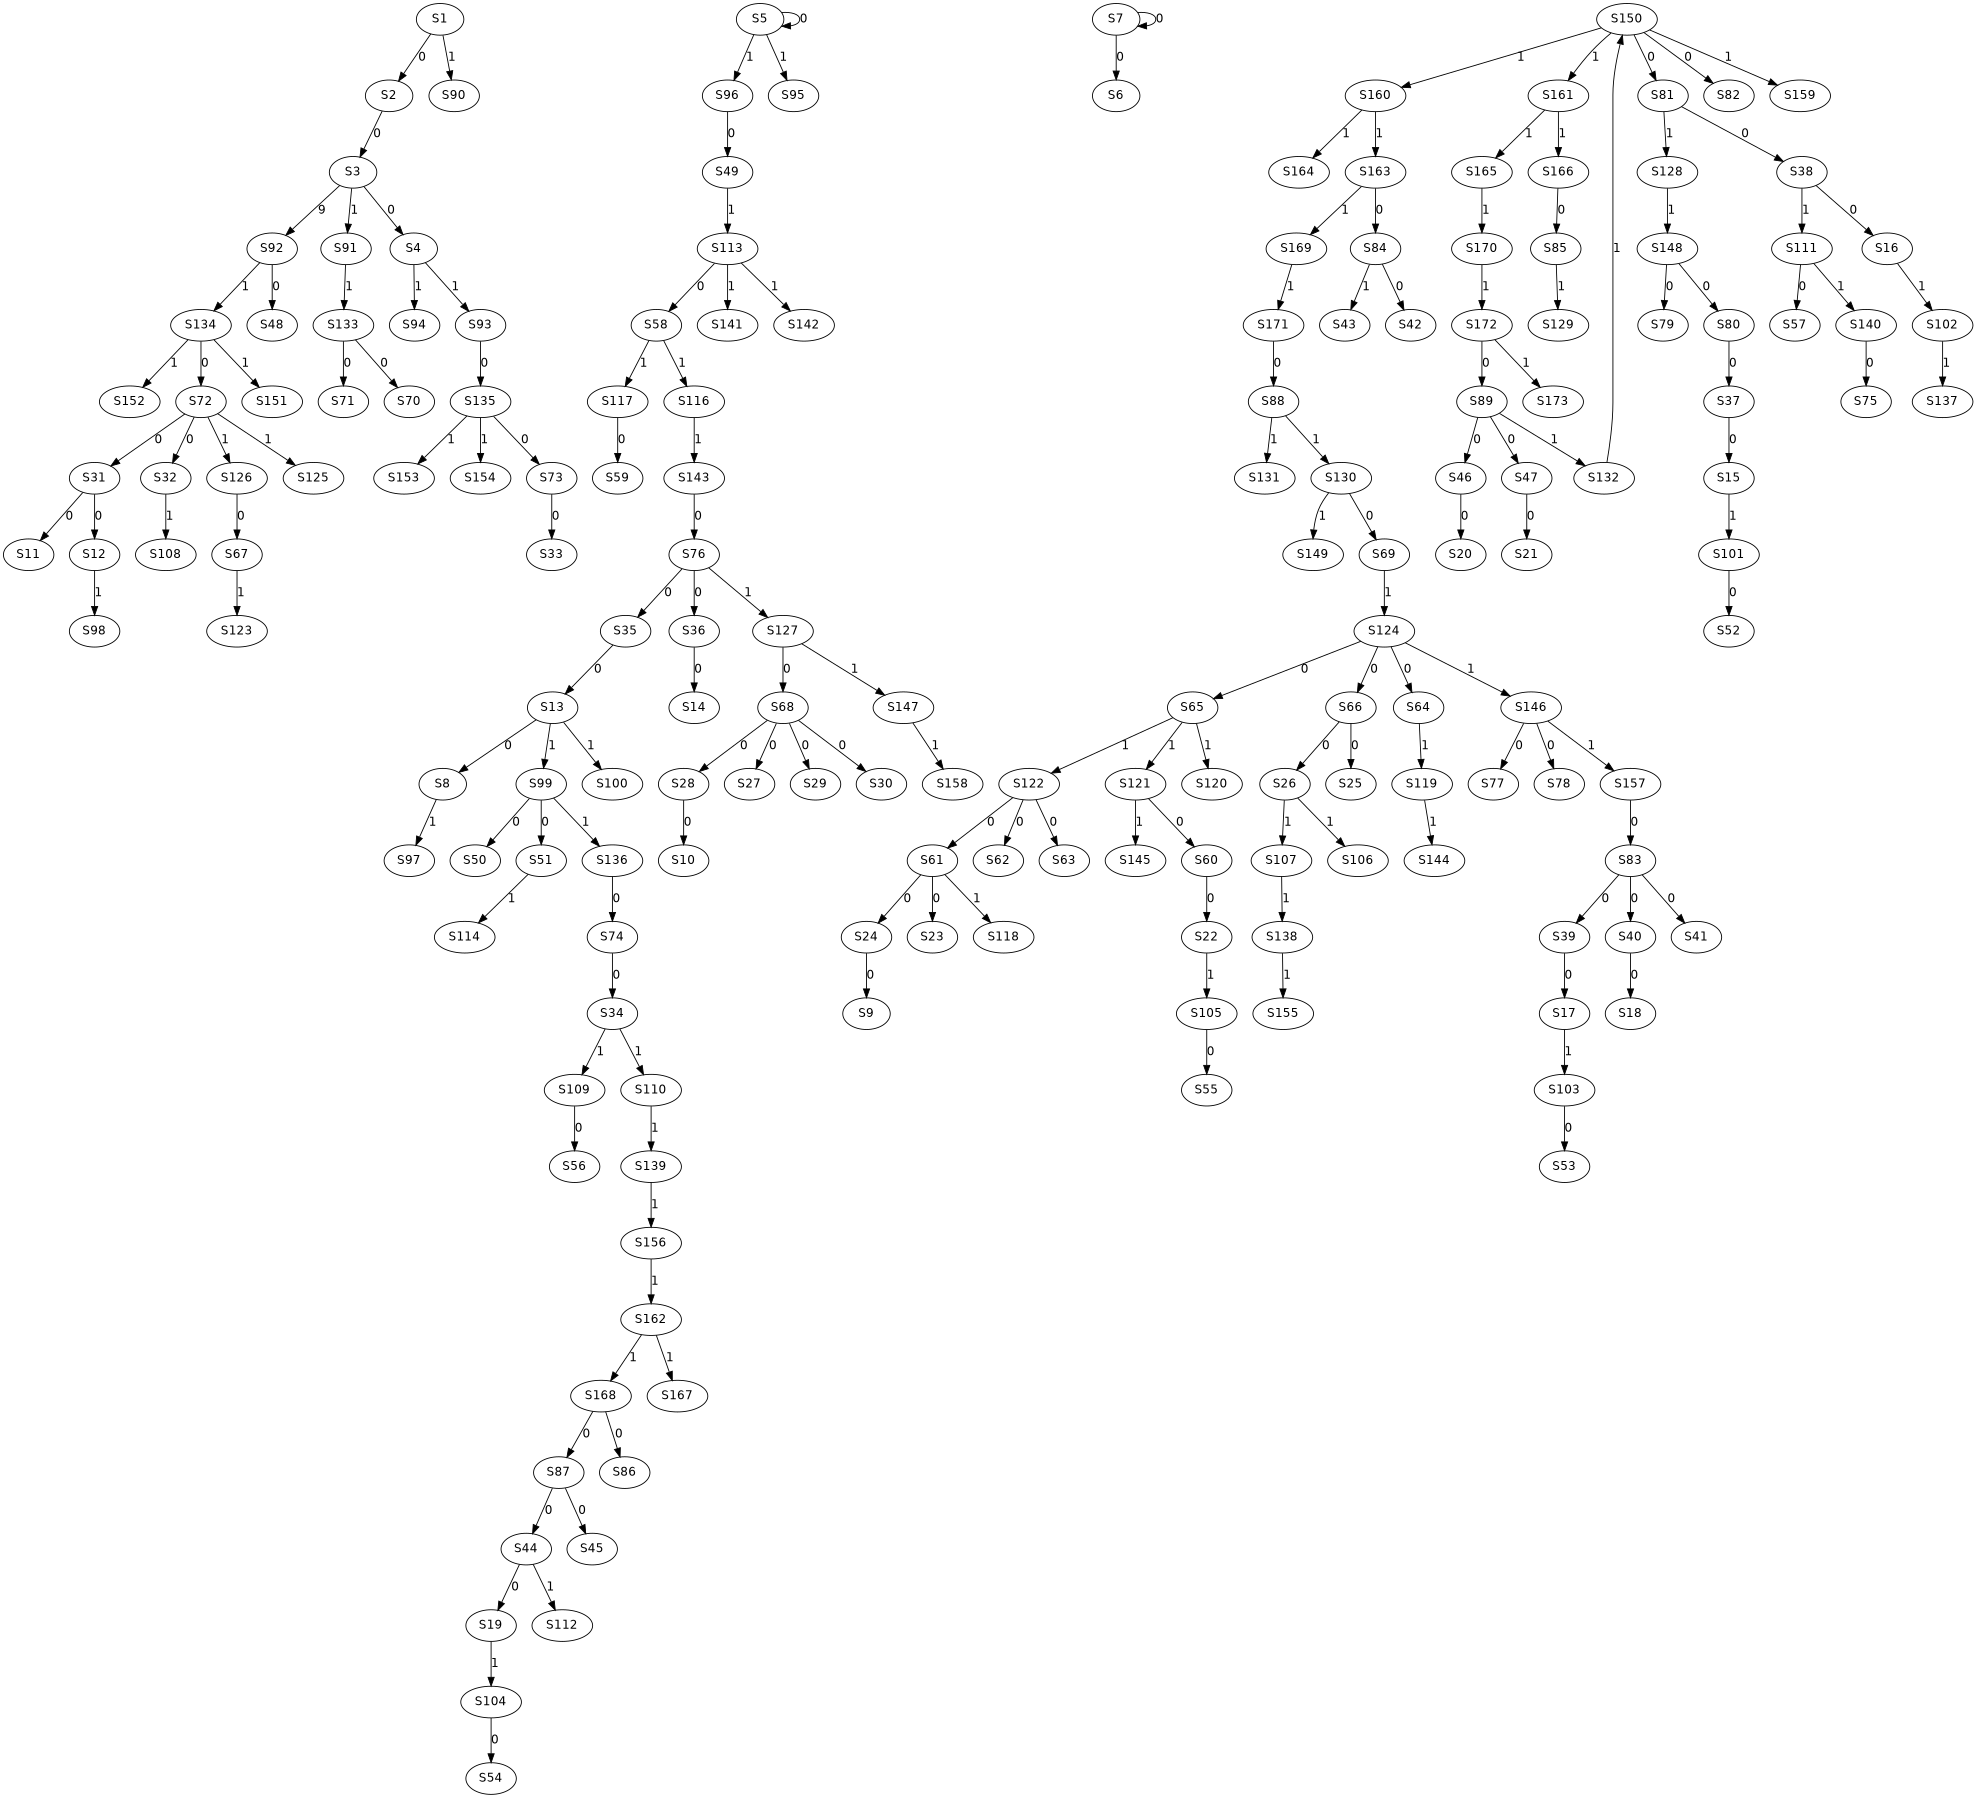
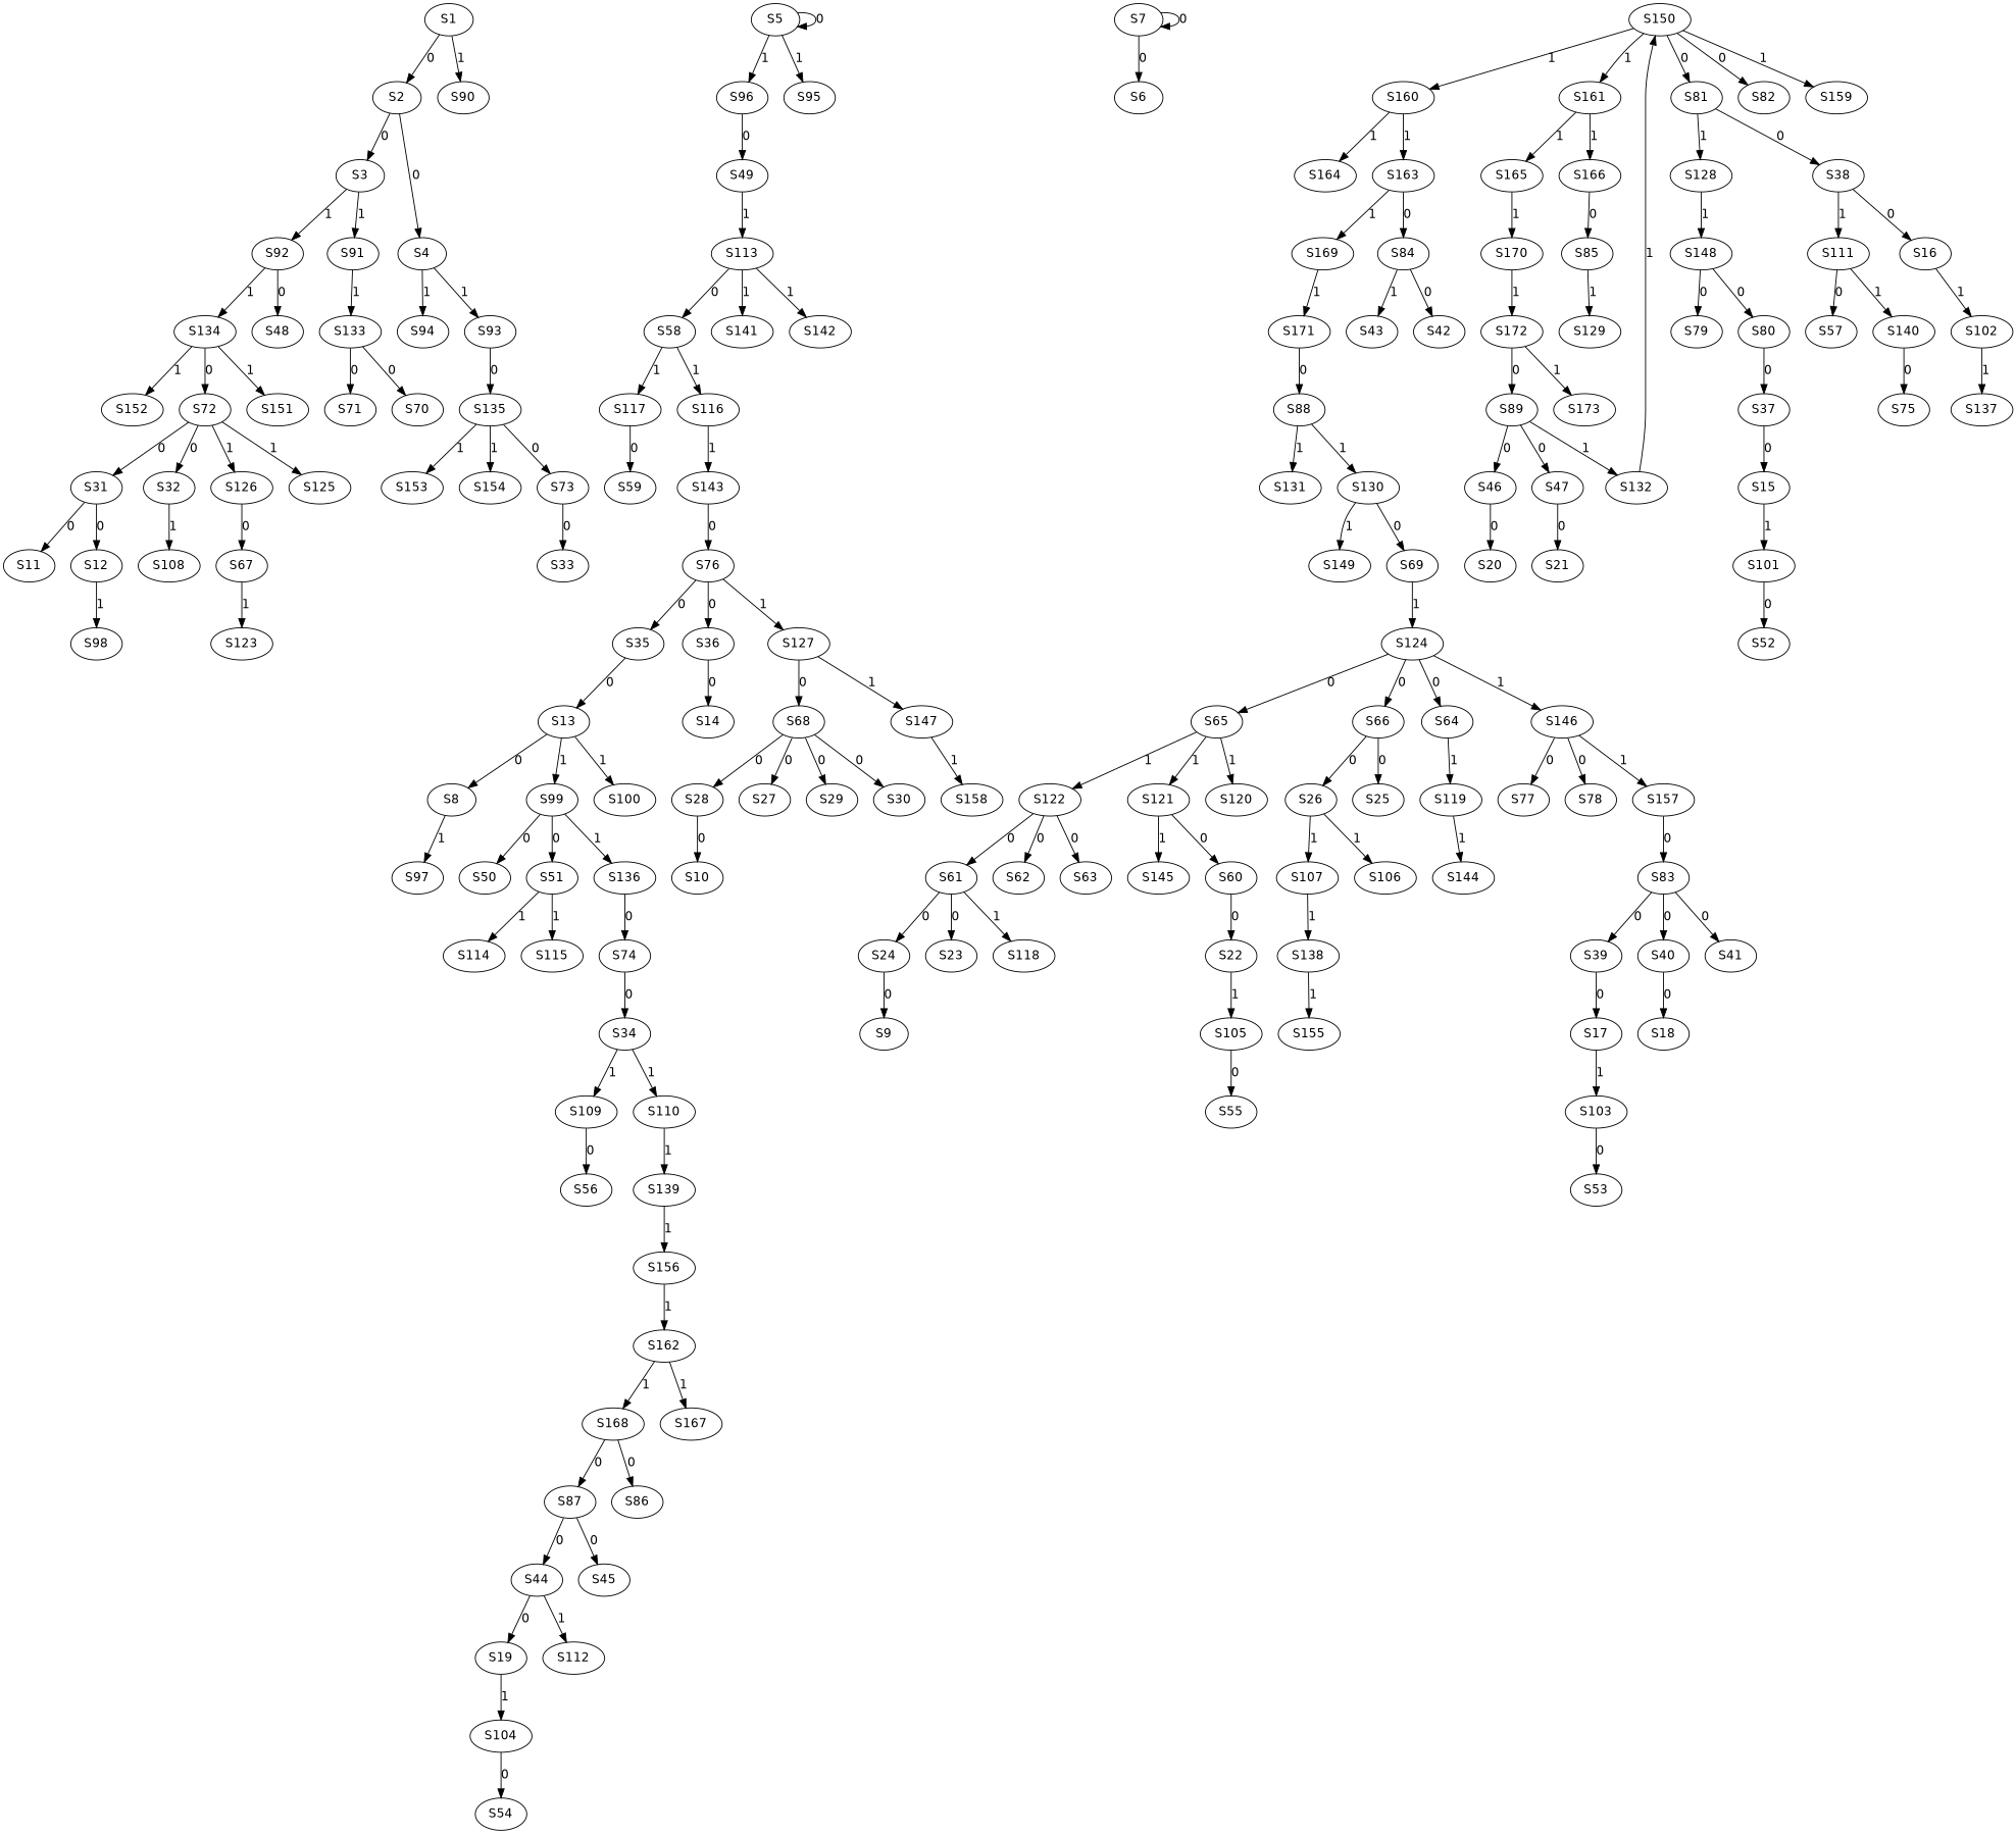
  strict digraph {
    fontname="DejaVu Sans"
    node [fontname="DejaVu Sans"]
    edge [fontname="DejaVu Sans"]
    S1
    S2
    S90
    S3
    S4
    S92
    S91
    S93
    S94
    S48
    S134
    S133
    S135
    S5
    S96
    S95
    S49
    S7
    S6
    S13
    S8
    S99
    S100
    S97
    S50
    S51
    S136
    S24
    S9
    S28
    S10
    S31
    S11
    S12
    S98
    S35
    S36
    S14
    S37
    S15
    S101
    S52
    S38
    S16
    S111
    S102
    S57
    S140
    S137
    S39
    S17
    S103
    S53
    S40
    S18
    S44
    S19
    S112
    S104
    S54
    S46
    S20
    S47
    S21
    S60
    S22
    S105
    S55
    S61
    S23
    S118
    S66
    S25
    S26
    S106
    S107
    S138
    S68
    S27
    S29
    S30
    S72
    S32
    S126
    S125
    S108
    S67
    S73
    S33
    S74
    S34
    S109
    S110
    S56
    S139
    S76
    S127
    S147
    S80
    S81
    S128
    S148
    S83
    S41
    S84
    S42
    S43
    S87
    S45
    S89
    S132
    S150
    S151
    S152
    S113
    S58
    S141
    S142
    S114
+   S115
    S75
    S117
    S116
    S59
    S143
    S121
    S145
    S122
    S62
    S63
    S124
    S64
    S65
    S146
    S119
    S120
    S77
    S78
    S157
    S144
    S123
    S158
    S130
    S69
    S149
    S70
    S71
    S153
    S154
    S79
    S82
    S159
    S160
    S161
    S163
    S164
    S166
    S165
    S169
    S171
    S85
    S129
    S168
    S86
    S88
    S131
    S172
    S173
    S155
    S156
    S162
    S167
    S170
    S1 -> S2 [label=0]
    S1 -> S90 [label=1]
    S2 -> S3 [label=0]
-   S3 -> S4 [label=0]
-   S3 -> S92 [label=9]
+   S2 -> S4 [label=0]
+   S3 -> S92 [label=1]
    S3 -> S91 [label=1]
    S4 -> S93 [label=1]
    S4 -> S94 [label=1]
    S92 -> S48 [label=0]
    S92 -> S134 [label=1]
    S91 -> S133 [label=1]
    S93 -> S135 [label=0]
    S134 -> S72 [label=0]
    S134 -> S151 [label=1]
    S134 -> S152 [label=1]
    S133 -> S70 [label=0]
    S133 -> S71 [label=0]
    S135 -> S73 [label=0]
    S135 -> S153 [label=1]
    S135 -> S154 [label=1]
    S5 -> S5 [label=0]
    S5 -> S96 [label=1]
    S5 -> S95 [label=1]
    S96 -> S49 [label=0]
    S49 -> S113 [label=1]
    S7 -> S7 [label=0]
    S7 -> S6 [label=0]
    S13 -> S8 [label=0]
    S13 -> S99 [label=1]
    S13 -> S100 [label=1]
    S8 -> S97 [label=1]
    S99 -> S50 [label=0]
    S99 -> S51 [label=0]
    S99 -> S136 [label=1]
    S51 -> S114 [label=1]
+   S51 -> S115 [label=1]
    S136 -> S74 [label=0]
    S24 -> S9 [label=0]
    S28 -> S10 [label=0]
    S31 -> S11 [label=0]
    S31 -> S12 [label=0]
    S12 -> S98 [label=1]
    S35 -> S13 [label=0]
    S36 -> S14 [label=0]
    S37 -> S15 [label=0]
    S15 -> S101 [label=1]
    S101 -> S52 [label=0]
    S38 -> S16 [label=0]
    S38 -> S111 [label=1]
    S16 -> S102 [label=1]
    S111 -> S57 [label=0]
    S111 -> S140 [label=1]
    S102 -> S137 [label=1]
    S140 -> S75 [label=0]
    S39 -> S17 [label=0]
    S17 -> S103 [label=1]
    S103 -> S53 [label=0]
    S40 -> S18 [label=0]
    S44 -> S19 [label=0]
    S44 -> S112 [label=1]
    S19 -> S104 [label=1]
    S104 -> S54 [label=0]
    S46 -> S20 [label=0]
    S47 -> S21 [label=0]
    S60 -> S22 [label=0]
    S22 -> S105 [label=1]
    S105 -> S55 [label=0]
    S61 -> S24 [label=0]
    S61 -> S23 [label=0]
    S61 -> S118 [label=1]
    S66 -> S25 [label=0]
    S66 -> S26 [label=0]
    S26 -> S106 [label=1]
    S26 -> S107 [label=1]
    S107 -> S138 [label=1]
    S138 -> S155 [label=1]
    S68 -> S28 [label=0]
    S68 -> S27 [label=0]
    S68 -> S29 [label=0]
    S68 -> S30 [label=0]
    S72 -> S31 [label=0]
    S72 -> S32 [label=0]
    S72 -> S126 [label=1]
    S72 -> S125 [label=1]
    S32 -> S108 [label=1]
    S126 -> S67 [label=0]
    S67 -> S123 [label=1]
    S73 -> S33 [label=0]
    S74 -> S34 [label=0]
    S34 -> S109 [label=1]
    S34 -> S110 [label=1]
    S109 -> S56 [label=0]
    S110 -> S139 [label=1]
    S139 -> S156 [label=1]
    S76 -> S35 [label=0]
    S76 -> S36 [label=0]
    S76 -> S127 [label=1]
    S127 -> S68 [label=0]
    S127 -> S147 [label=1]
    S147 -> S158 [label=1]
    S80 -> S37 [label=0]
    S81 -> S38 [label=0]
    S81 -> S128 [label=1]
    S128 -> S148 [label=1]
    S148 -> S80 [label=0]
    S148 -> S79 [label=0]
    S83 -> S39 [label=0]
    S83 -> S40 [label=0]
    S83 -> S41 [label=0]
    S84 -> S42 [label=0]
    S84 -> S43 [label=1]
    S87 -> S44 [label=0]
    S87 -> S45 [label=0]
    S89 -> S46 [label=0]
    S89 -> S47 [label=0]
    S89 -> S132 [label=1]
    S132 -> S150 [label=1]
    S150 -> S81 [label=0]
    S150 -> S82 [label=0]
    S150 -> S159 [label=1]
    S150 -> S160 [label=1]
    S150 -> S161 [label=1]
    S113 -> S58 [label=0]
    S113 -> S141 [label=1]
    S113 -> S142 [label=1]
    S58 -> S117 [label=1]
    S58 -> S116 [label=1]
    S117 -> S59 [label=0]
    S116 -> S143 [label=1]
    S143 -> S76 [label=0]
    S121 -> S60 [label=0]
    S121 -> S145 [label=1]
    S122 -> S61 [label=0]
    S122 -> S62 [label=0]
    S122 -> S63 [label=0]
    S124 -> S66 [label=0]
    S124 -> S64 [label=0]
    S124 -> S65 [label=0]
    S124 -> S146 [label=1]
    S64 -> S119 [label=1]
    S65 -> S121 [label=1]
    S65 -> S122 [label=1]
    S65 -> S120 [label=1]
    S146 -> S77 [label=0]
    S146 -> S78 [label=0]
    S146 -> S157 [label=1]
    S119 -> S144 [label=1]
    S157 -> S83 [label=0]
    S130 -> S69 [label=0]
    S130 -> S149 [label=1]
    S69 -> S124 [label=1]
    S160 -> S163 [label=1]
    S160 -> S164 [label=1]
    S161 -> S166 [label=1]
    S161 -> S165 [label=1]
    S163 -> S84 [label=0]
    S163 -> S169 [label=1]
    S166 -> S85 [label=0]
    S165 -> S170 [label=1]
    S169 -> S171 [label=1]
    S171 -> S88 [label=0]
    S85 -> S129 [label=1]
    S168 -> S87 [label=0]
    S168 -> S86 [label=0]
    S88 -> S130 [label=1]
    S88 -> S131 [label=1]
    S172 -> S89 [label=0]
    S172 -> S173 [label=1]
    S156 -> S162 [label=1]
    S162 -> S168 [label=1]
    S162 -> S167 [label=1]
    S170 -> S172 [label=1]
  }
